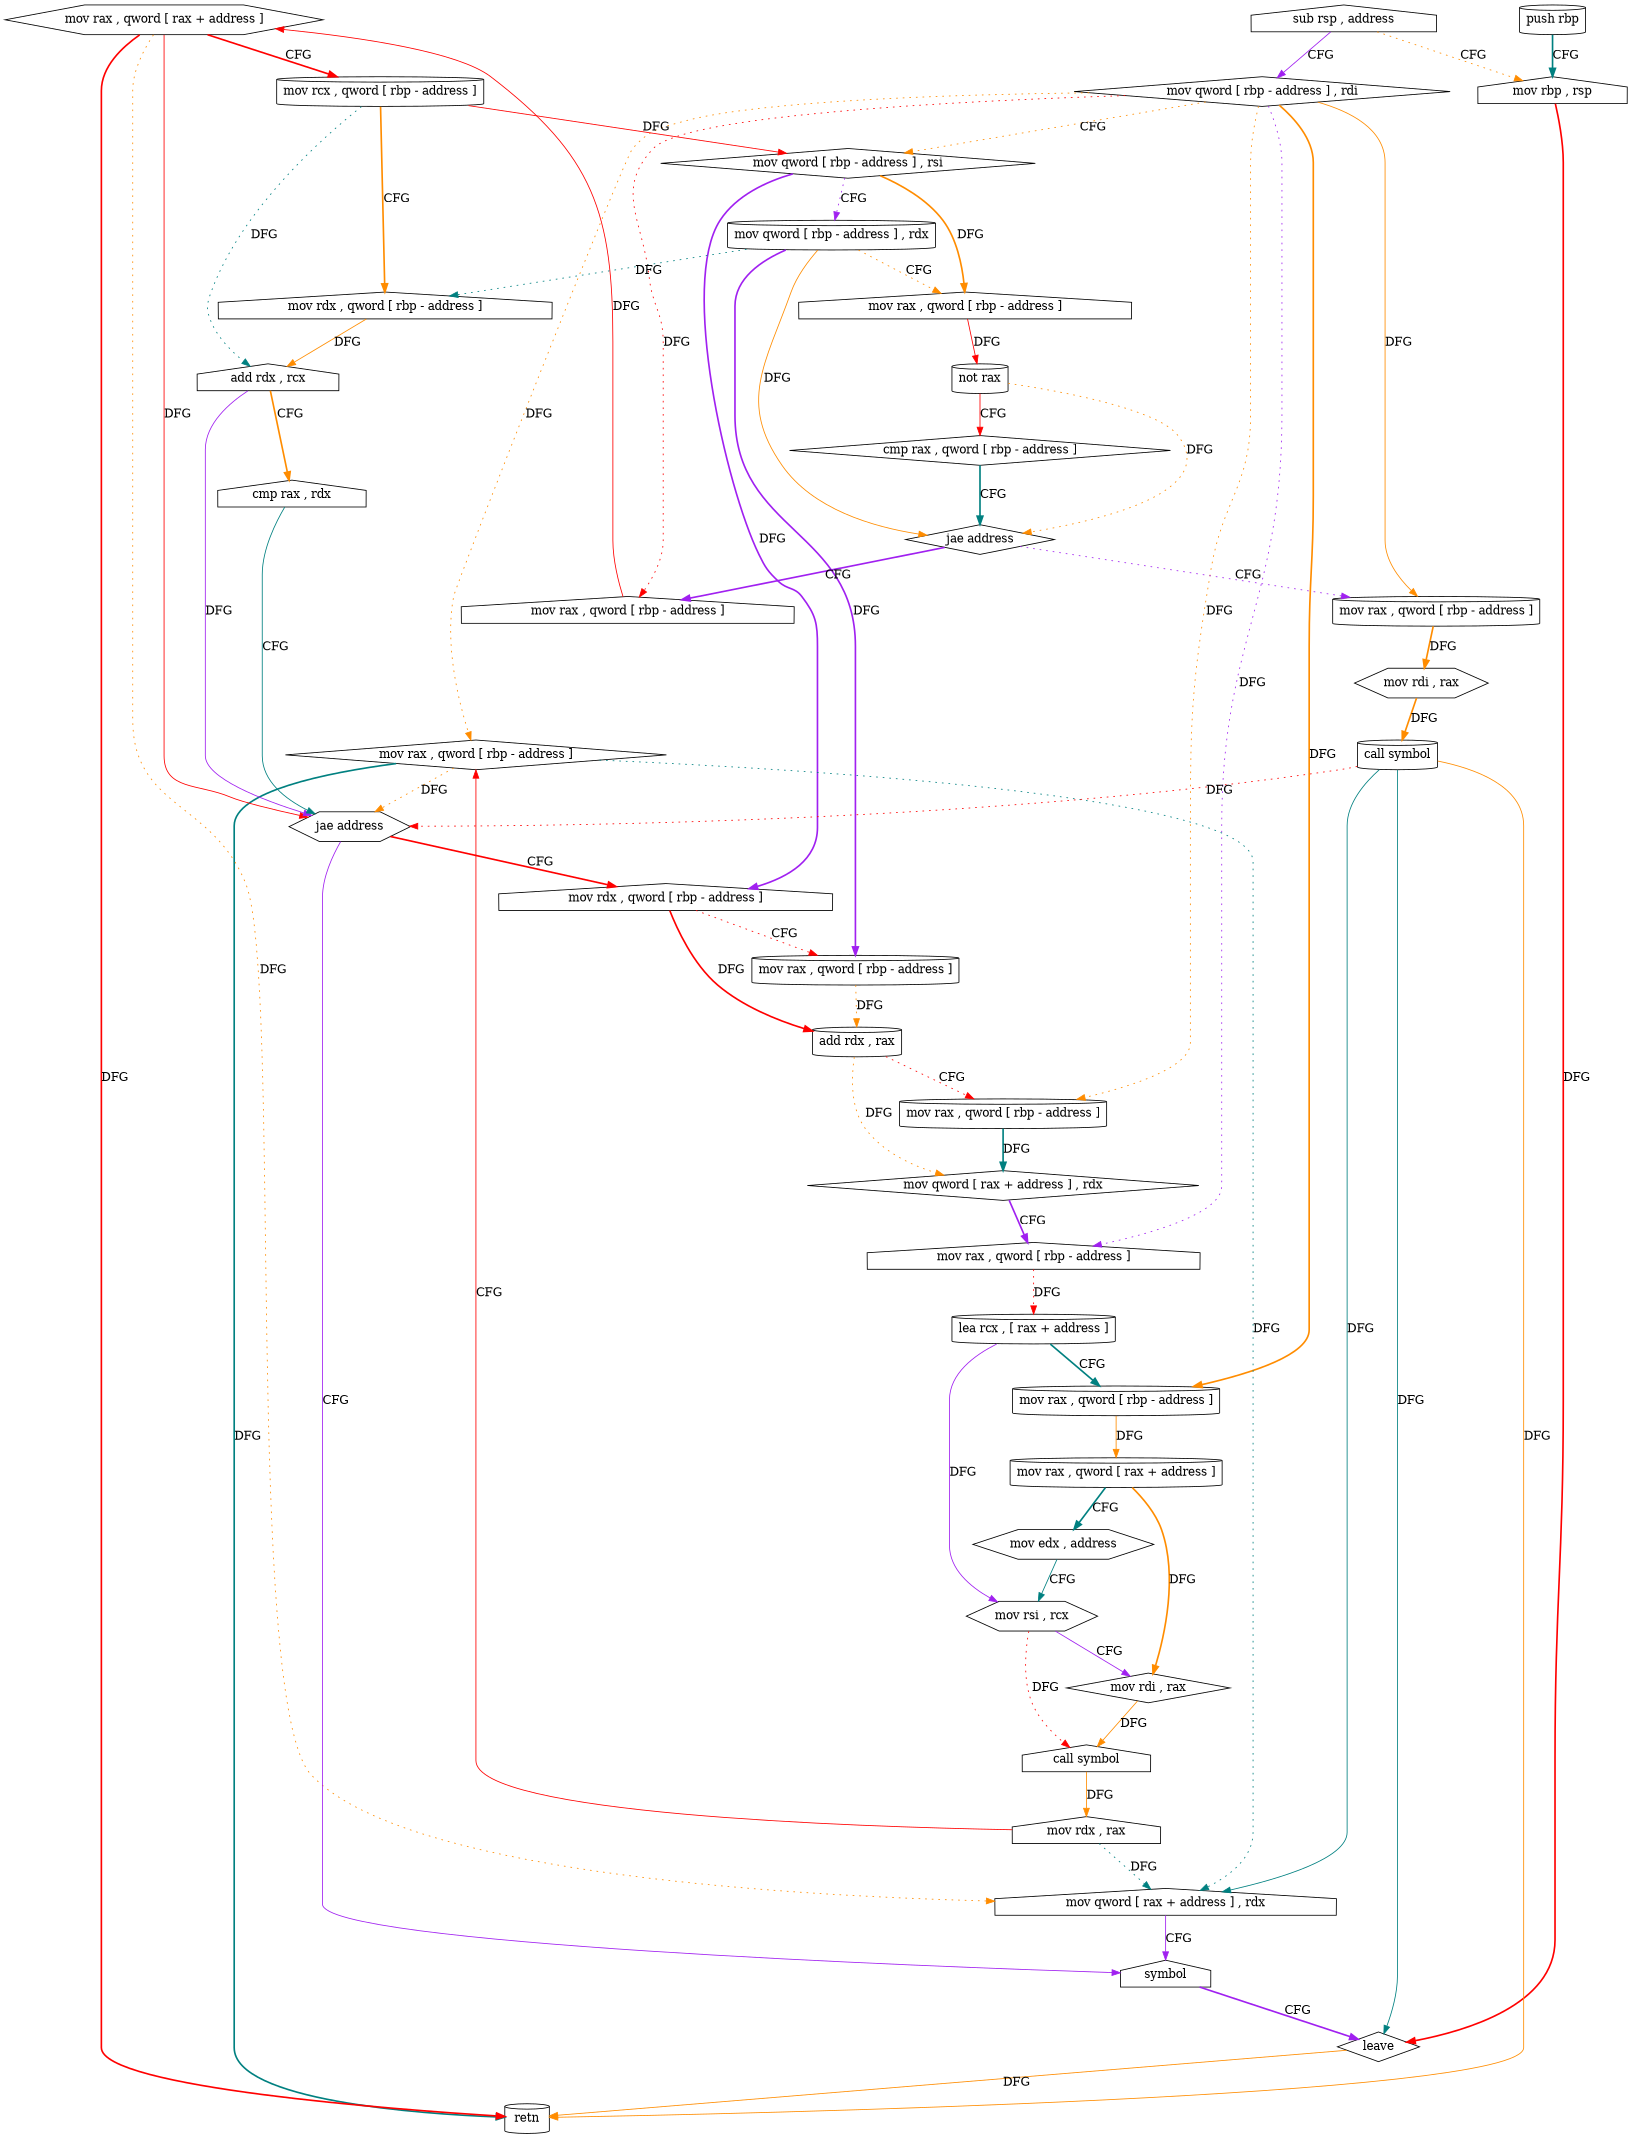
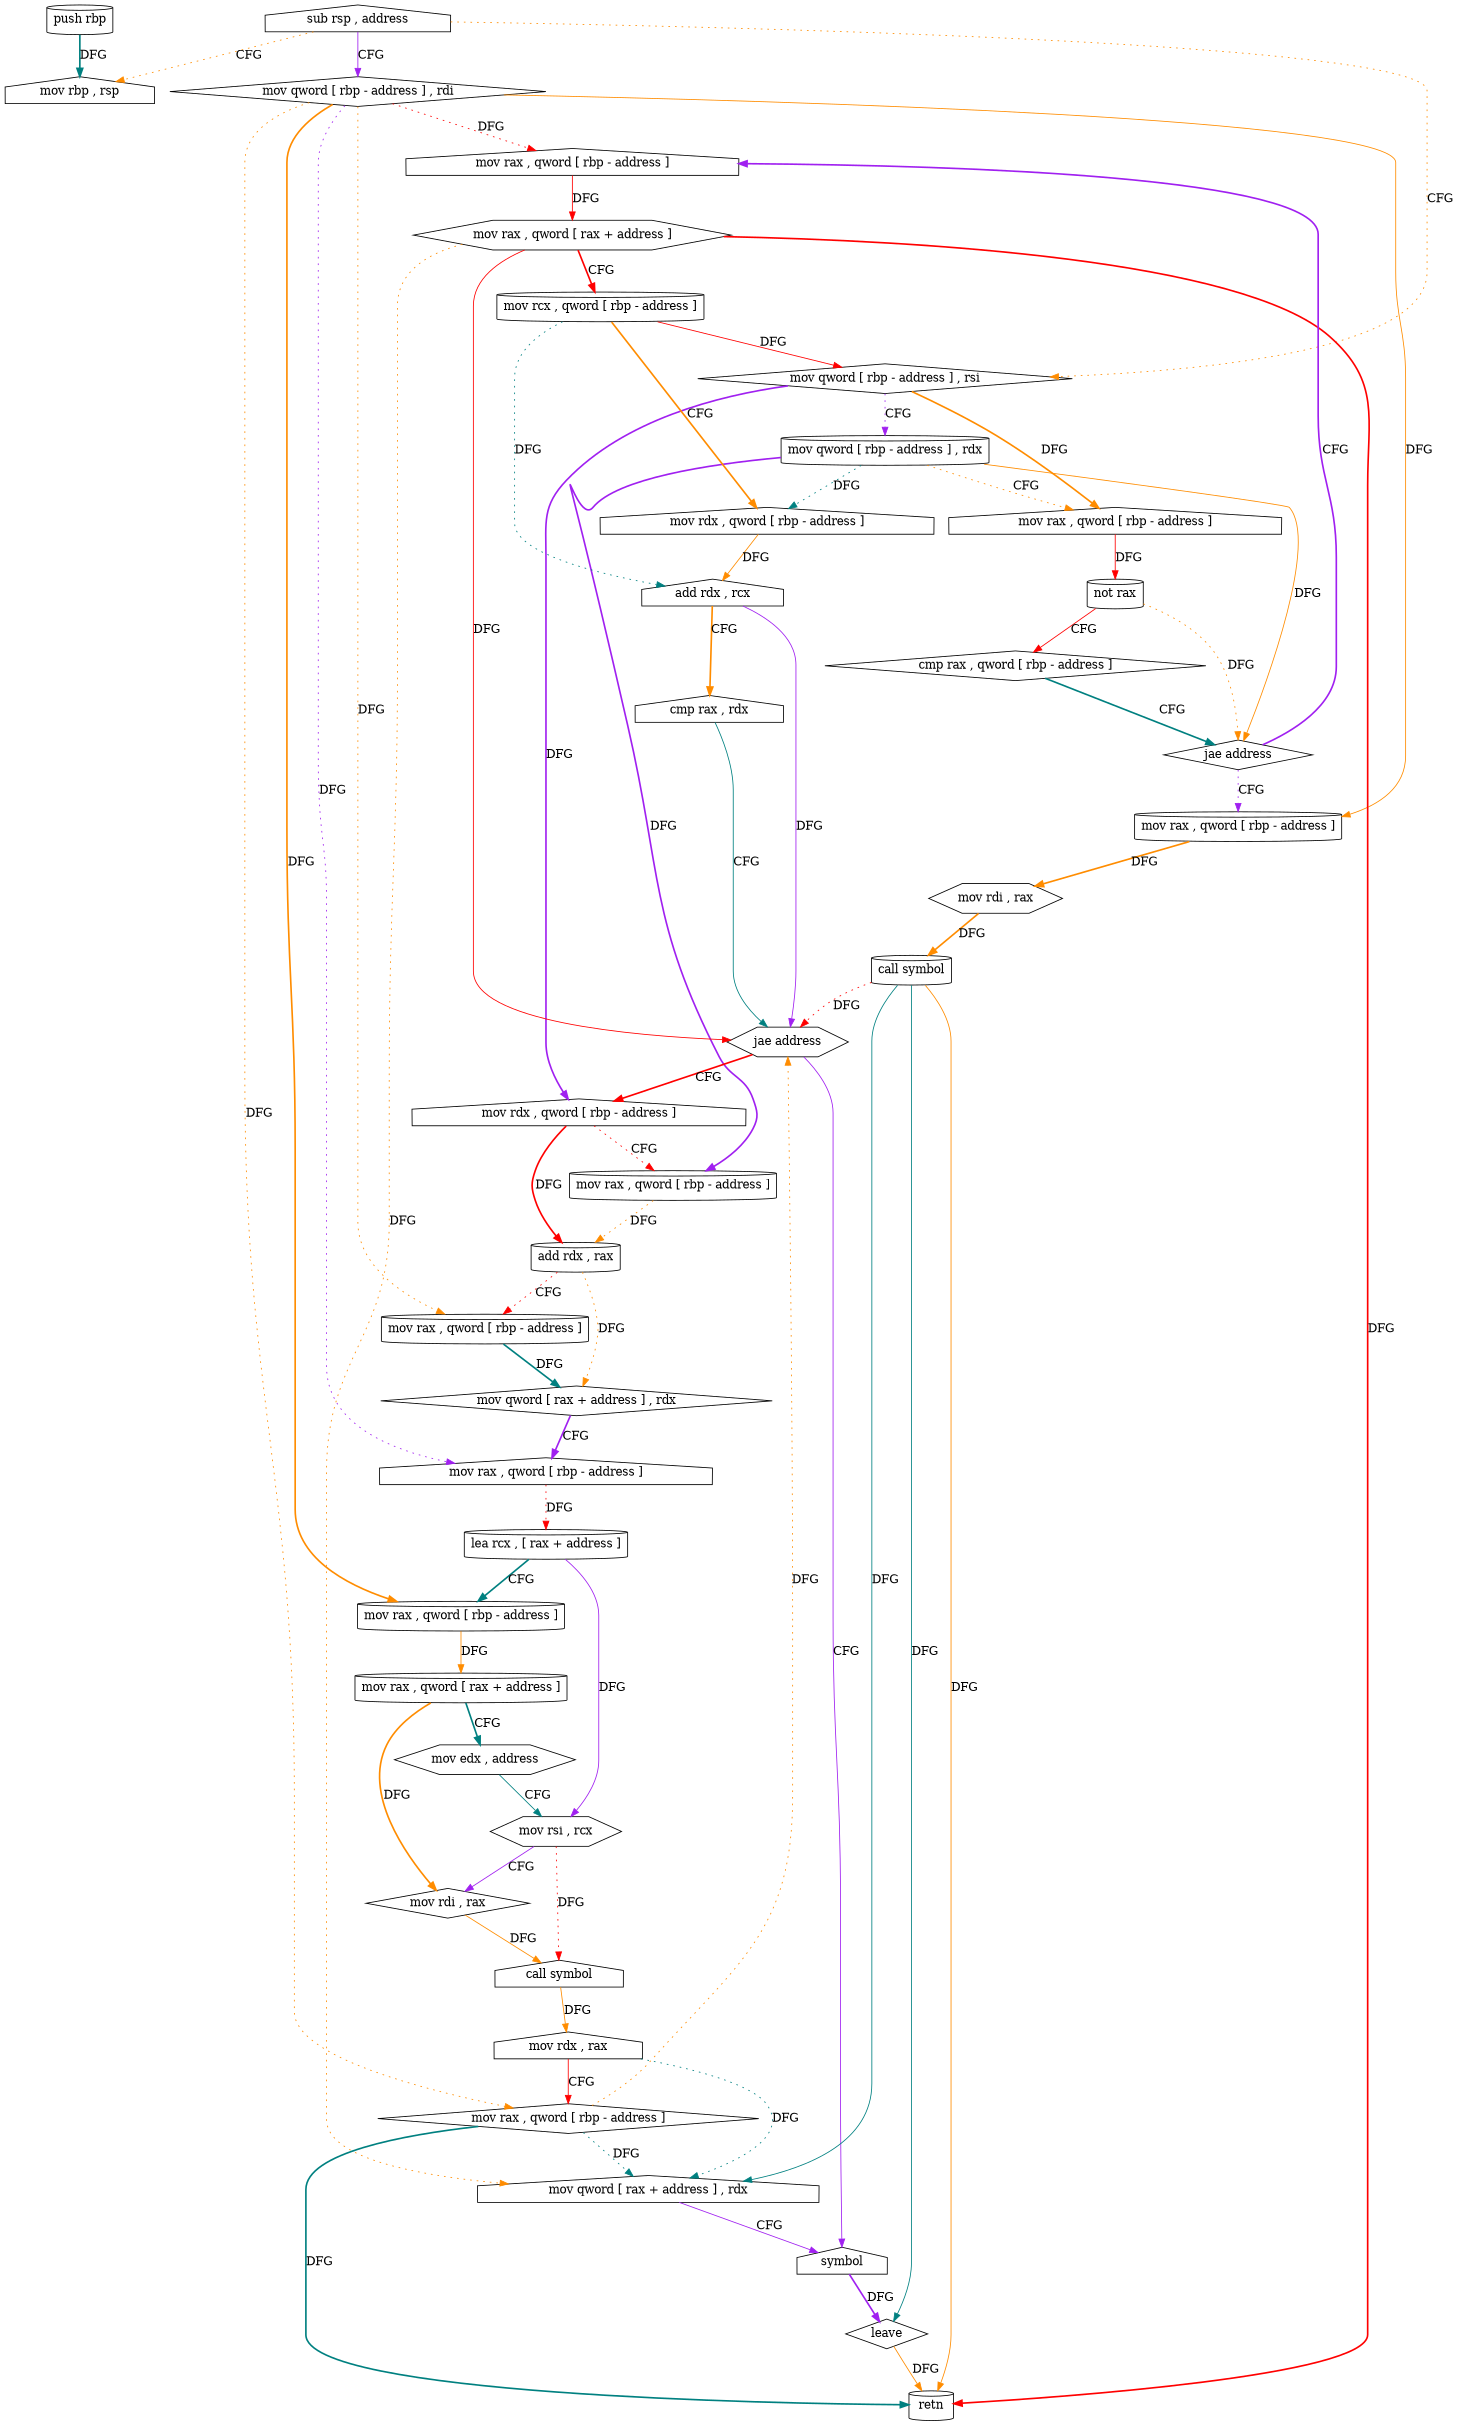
  digraph {
    node [shape=cylinder]
    edge [color=darkorange style=solid]
    n1 [label="push rbp"]
    n2 [label="mov rbp , rsp" shape=house]
    n3 [label=leave shape=diamond]
    n4 [label="sub rsp , address" shape=house]
    n5 [label="mov qword [ rbp - address ] , rdi" shape=diamond]
    n6 [label=retn]
    n7 [label="mov qword [ rbp - address ] , rsi" shape=diamond]
    n8 [label="mov rax , qword [ rbp - address ]" shape=house]
    n9 [label="mov rax , qword [ rbp - address ]"]
    n10 [label="mov rax , qword [ rbp - address ]"]
    n11 [label="mov rax , qword [ rbp - address ]" shape=house]
    n12 [label="mov rax , qword [ rbp - address ]"]
    n13 [label="mov rax , qword [ rbp - address ]" shape=diamond]
    n14 [label="mov qword [ rbp - address ] , rdx"]
    n15 [label="mov rax , qword [ rbp - address ]" shape=house]
    n16 [label="mov rdx , qword [ rbp - address ]" shape=house]
    n17 [label="mov rax , qword [ rax + address ]" shape=hexagon]
    n18 [label="mov rdi , rax" shape=hexagon]
    n19 [label="mov qword [ rax + address ] , rdx" shape=diamond]
    n20 [label="lea rcx , [ rax + address ]"]
    n21 [label="mov rax , qword [ rax + address ]"]
    n22 [label="jae address" shape=hexagon]
    n23 [label="mov qword [ rax + address ] , rdx" shape=house]
    n24 [label="jae address" shape=diamond]
    n25 [label="mov rdx , qword [ rbp - address ]" shape=house]
    n26 [label="mov rax , qword [ rbp - address ]"]
    n27 [label="not rax"]
    n28 [label="mov rcx , qword [ rbp - address ]"]
    n29 [label="add rdx , rcx" shape=house]
    n30 [label="add rdx , rax"]
    n31 [label="cmp rax , qword [ rbp - address ]" shape=diamond]
    n32 [label="call symbol"]
    n33 [label=symbol shape=house]
    n34 [label="cmp rax , rdx" shape=house]
    n35 [label="mov rsi , rcx" shape=hexagon]
    n36 [label="mov rdi , rax" shape=diamond]
    n37 [label="call symbol" shape=house]
    n38 [label="mov edx , address" shape=hexagon]
    n39 [label="mov rdx , rax" shape=house]
-   n1 -> n2 [color=teal label=CFG style=bold]
-   n2 -> n3 [color=red label=DFG style=bold]
+   n1 -> n2 [color=teal label=DFG style=bold]
    n3 -> n6 [label=DFG]
    n4 -> n2 [label=CFG style=dotted]
    n4 -> n5 [color=purple label=CFG]
-   n5 -> n7 [label=CFG style=dotted]
+   n4 -> n7 [label=CFG style=dotted]
    n5 -> n8 [color=red label=DFG style=dotted]
    n5 -> n9 [label=DFG]
    n5 -> n10 [label=DFG style=dotted]
    n5 -> n11 [color=purple label=DFG style=dotted]
    n5 -> n12 [label=DFG style=bold]
    n5 -> n13 [label=DFG style=dotted]
    n7 -> n14 [color=purple label=CFG style=dotted]
    n7 -> n15 [label=DFG style=bold]
    n7 -> n16 [color=purple label=DFG style=bold]
    n8 -> n17 [color=red label=DFG]
    n9 -> n18 [label=DFG style=bold]
    n10 -> n19 [color=teal label=DFG style=bold]
    n11 -> n20 [color=red label=DFG style=dotted]
    n12 -> n21 [label=DFG]
    n13 -> n6 [color=teal label=DFG style=bold]
    n13 -> n22 [label=DFG style=dotted]
    n13 -> n23 [color=teal label=DFG style=dotted]
    n14 -> n15 [label=CFG style=dotted]
    n14 -> n24 [label=DFG]
    n14 -> n25 [color=teal label=DFG style=dotted]
    n14 -> n26 [color=purple label=DFG style=bold]
    n15 -> n27 [color=red label=DFG]
    n16 -> n26 [color=red label=CFG style=dotted]
    n16 -> n30 [color=red label=DFG style=bold]
    n17 -> n6 [color=red label=DFG style=bold]
    n17 -> n22 [color=red label=DFG]
    n17 -> n23 [label=DFG style=dotted]
    n17 -> n28 [color=red label=CFG style=bold]
    n18 -> n32 [label=DFG style=bold]
    n19 -> n11 [color=purple label=CFG style=bold]
    n20 -> n12 [color=teal label=CFG style=bold]
    n20 -> n35 [color=purple label=DFG]
    n21 -> n36 [label=DFG style=bold]
    n21 -> n38 [color=teal label=CFG style=bold]
    n22 -> n16 [color=red label=CFG style=bold]
    n22 -> n33 [color=purple label=CFG]
    n23 -> n33 [color=purple label=CFG]
    n24 -> n8 [color=purple label=CFG style=bold]
    n24 -> n9 [color=purple label=CFG style=dotted]
    n25 -> n29 [label=DFG]
    n26 -> n30 [label=DFG style=dotted]
    n27 -> n24 [label=DFG style=dotted]
    n27 -> n31 [color=red label=CFG]
    n28 -> n7 [color=red label=DFG]
    n28 -> n25 [label=CFG style=bold]
    n28 -> n29 [color=teal label=DFG style=dotted]
    n29 -> n22 [color=purple label=DFG]
    n29 -> n34 [label=CFG style=bold]
    n30 -> n10 [color=red label=CFG style=dotted]
    n30 -> n19 [label=DFG style=dotted]
    n31 -> n24 [color=teal label=CFG style=bold]
    n32 -> n3 [color=teal label=DFG]
    n32 -> n6 [label=DFG]
    n32 -> n22 [color=red label=DFG style=dotted]
    n32 -> n23 [color=teal label=DFG]
-   n33 -> n3 [color=purple label=CFG style=bold]
+   n33 -> n3 [color=purple label=DFG style=bold]
    n34 -> n22 [color=teal label=CFG]
    n35 -> n36 [color=purple label=CFG]
    n35 -> n37 [color=red label=DFG style=dotted]
    n36 -> n37 [label=DFG]
    n37 -> n39 [label=DFG]
    n38 -> n35 [color=teal label=CFG]
    n39 -> n13 [color=red label=CFG]
    n39 -> n23 [color=teal label=DFG style=dotted]
  }
